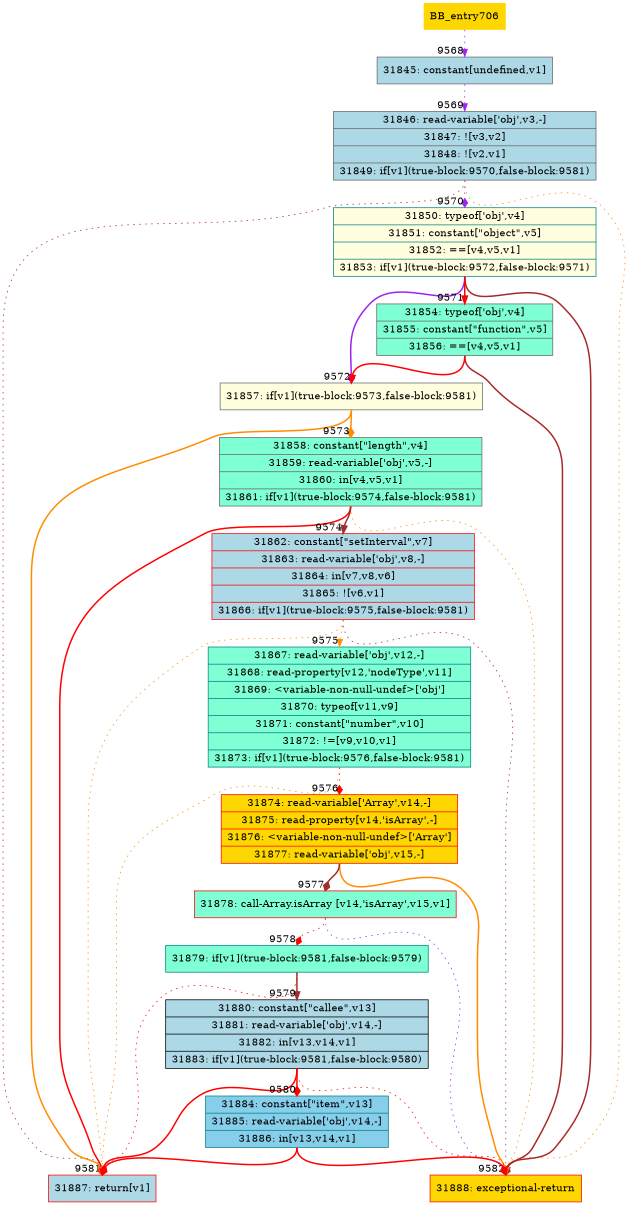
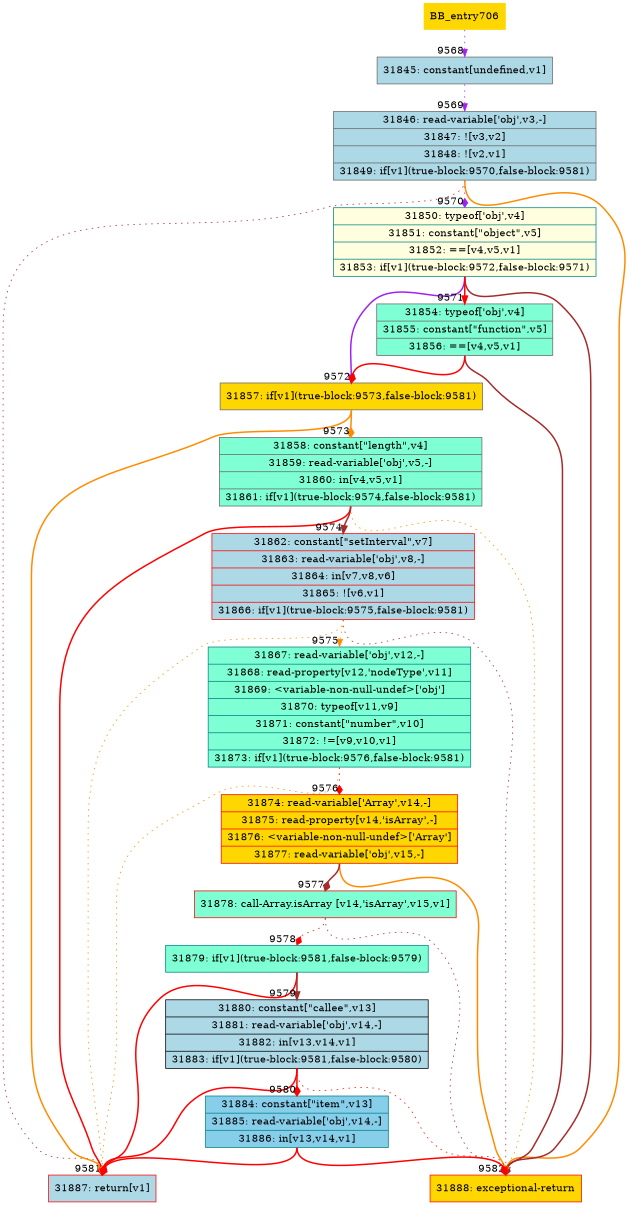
  digraph {
    rankdir=TD
    node [color=teal fillcolor=lightblue shape=record style=filled]
    edge [arrowhead=diamond color=red headport=n style=bold tailport=s]
    BB_entry706 [fillcolor=gold shape=none]
    n2 [color=gray40 label="{31845: constant[undefined,v1]}"]
    n3 [color=gray40 label="{31846: read-variable['obj',v3,-]|31847: ![v3,v2]|31848: ![v2,v1]|31849: if[v1](true-block:9570,false-block:9581)}"]
    n4 [color=red label="{31887: return[v1]}"]
    n5 [fillcolor=lightyellow label="{31850: typeof['obj',v4]|31851: constant[\"object\",v5]|31852: ==[v4,v5,v1]|31853: if[v1](true-block:9572,false-block:9571)}"]
    n6 [color=red fillcolor=gold label="{31888: exceptional-return}"]
-   n7 [color=gray40 fillcolor=lightyellow label="{31857: if[v1](true-block:9573,false-block:9581)}"]
+   n7 [color=gray40 fillcolor=gold label="{31857: if[v1](true-block:9573,false-block:9581)}"]
    n8 [color=gray40 fillcolor=aquamarine label="{31854: typeof['obj',v4]|31855: constant[\"function\",v5]|31856: ==[v4,v5,v1]}"]
    n9 [color=gray40 fillcolor=aquamarine label="{31858: constant[\"length\",v4]|31859: read-variable['obj',v5,-]|31860: in[v4,v5,v1]|31861: if[v1](true-block:9574,false-block:9581)}"]
    n10 [color=red label="{31862: constant[\"setInterval\",v7]|31863: read-variable['obj',v8,-]|31864: in[v7,v8,v6]|31865: ![v6,v1]|31866: if[v1](true-block:9575,false-block:9581)}"]
    n11 [fillcolor=aquamarine label="{31867: read-variable['obj',v12,-]|31868: read-property[v12,'nodeType',v11]|31869: \<variable-non-null-undef\>['obj']|31870: typeof[v11,v9]|31871: constant[\"number\",v10]|31872: !=[v9,v10,v1]|31873: if[v1](true-block:9576,false-block:9581)}"]
    n12 [color=red fillcolor=gold label="{31874: read-variable['Array',v14,-]|31875: read-property[v14,'isArray',-]|31876: \<variable-non-null-undef\>['Array']|31877: read-variable['obj',v15,-]}"]
    n13 [color=red fillcolor=aquamarine label="{31878: call-Array.isArray [v14,'isArray',v15,v1]}"]
    n14 [fillcolor=aquamarine label="{31879: if[v1](true-block:9581,false-block:9579)}"]
    n15 [color=black label="{31880: constant[\"callee\",v13]|31881: read-variable['obj',v14,-]|31882: in[v13,v14,v1]|31883: if[v1](true-block:9581,false-block:9580)}"]
    n16 [fillcolor=skyblue label="{31884: constant[\"item\",v13]|31885: read-variable['obj',v14,-]|31886: in[v13,v14,v1]}"]
    BB_entry706 -> n2 [arrowhead=normal color=purple headlabel="    9568" style=dotted]
    n2 -> n3 [arrowhead=normal color=purple headlabel="      9569" style=dotted]
    n3 -> n4 [color=brown headlabel="      9581" style=dotted]
    n3 -> n5 [color=purple headlabel="      9570" style=dotted]
-   n3 -> n6 [color=darkorange headlabel="      9582" style=dotted]
+   n3 -> n6 [color=darkorange headlabel="      9582"]
    n5 -> n6 [arrowhead=normal color=brown]
-   n5 -> n7 [color=purple headlabel="      9572"]
+   n5 -> n7 [arrowhead=normal color=purple headlabel="      9572"]
    n5 -> n8 [arrowhead=normal headlabel="      9571"]
-   n7 -> n4 [color=darkorange]
+   n7 -> n4 [arrowhead=normal color=darkorange]
    n7 -> n9 [color=darkorange headlabel="      9573"]
    n8 -> n6 [color=brown]
-   n8 -> n7 [arrowhead=normal]
+   n8 -> n7
    n9 -> n4
    n9 -> n6 [arrowhead=normal color=darkorange style=dotted]
    n9 -> n10 [arrowhead=normal color=brown headlabel="      9574"]
    n10 -> n4 [color=darkorange style=dotted]
    n10 -> n6 [color=brown style=dotted]
    n10 -> n11 [arrowhead=normal color=darkorange headlabel="      9575" style=dotted]
    n11 -> n4 [arrowhead=normal color=darkorange style=dotted]
    n11 -> n12 [headlabel="      9576" style=dotted]
-   n12 -> n6 [color=darkorange]
+   n12 -> n6 [arrowhead=normal color=darkorange]
    n12 -> n13 [color=brown headlabel="      9577"]
-   n13 -> n6 [color=purple style=dotted]
+   n13 -> n6 [color=brown style=dotted]
    n13 -> n14 [headlabel="      9578" style=dotted]
-   n14 -> n4 [style=dotted]
+   n14 -> n4
    n14 -> n15 [arrowhead=normal color=brown headlabel="      9579"]
    n15 -> n4
    n15 -> n6 [arrowhead=normal style=dotted]
    n15 -> n16 [headlabel="      9580"]
    n16 -> n4
    n16 -> n6
  }
